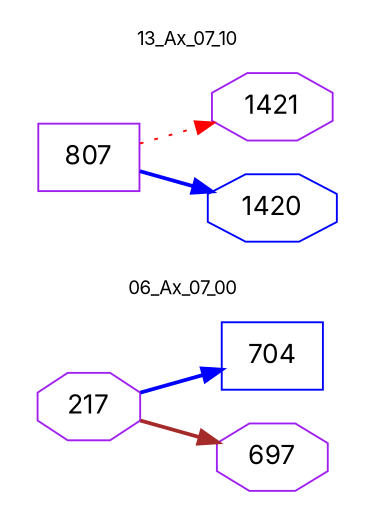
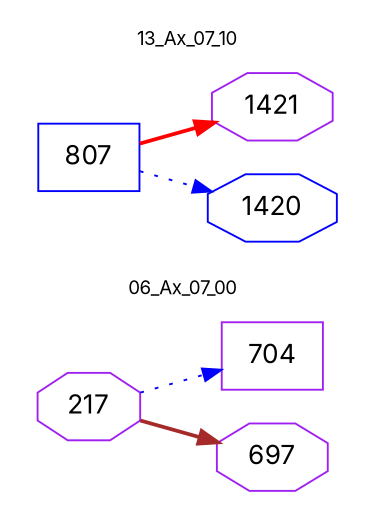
  digraph {
    fontname=Inter
    rankdir=LR
    node [color=purple fontname=Inter shape=octagon]
    edge [color=blue fontname=Inter style=bold]
    n1 [label=217]
    n2 [label=697]
-   n3 [color=blue label=704 shape=box]
-   n4 [label=807 shape=box]
+   n3 [label=704 shape=box]
+   n4 [color=blue label=807 shape=box]
    n5 [color=blue label=1420]
    n6 [label=1421]
    subgraph cluster_1 {
      color=white
      fontsize=10
      label="06_Ax_07_00"
      n1
      n2
      n3
    }
    subgraph cluster_2 {
      color=white
      fontsize=10
      label="13_Ax_07_10"
      n4
      n5
      n6
    }
    n1 -> n2 [color=brown]
-   n1 -> n3
-   n4 -> n5
-   n4 -> n6 [color=red style=dotted]
+   n1 -> n3 [style=dotted]
+   n4 -> n5 [style=dotted]
+   n4 -> n6 [color=red]
  }
